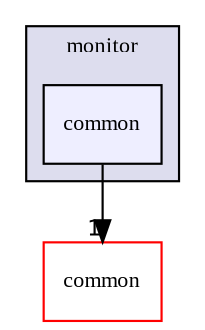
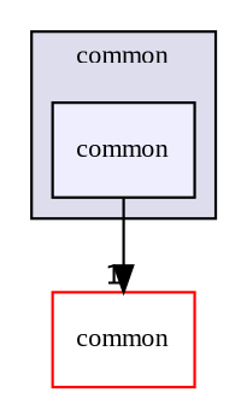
  digraph {
    compound=true
    fontname="Liberation Serif"
    node [fontname="Liberation Serif" fontsize=10 shape=box style=filled]
    n1 [fillcolor="#eeeeff" label=common pencolor=black]
    n2 [color=red fillcolor=white label=common]
    subgraph cluster_1 {
      bgcolor="#ddddee"
      fontsize=10
-     label=monitor
+     label=common
      pencolor=black
      n1
    }
    n1 -> n2 [headlabel=1 labeldistance=1.5 labelfontname=Helvetica labelfontsize=10 fontname="Liberation Serif"]
  }
